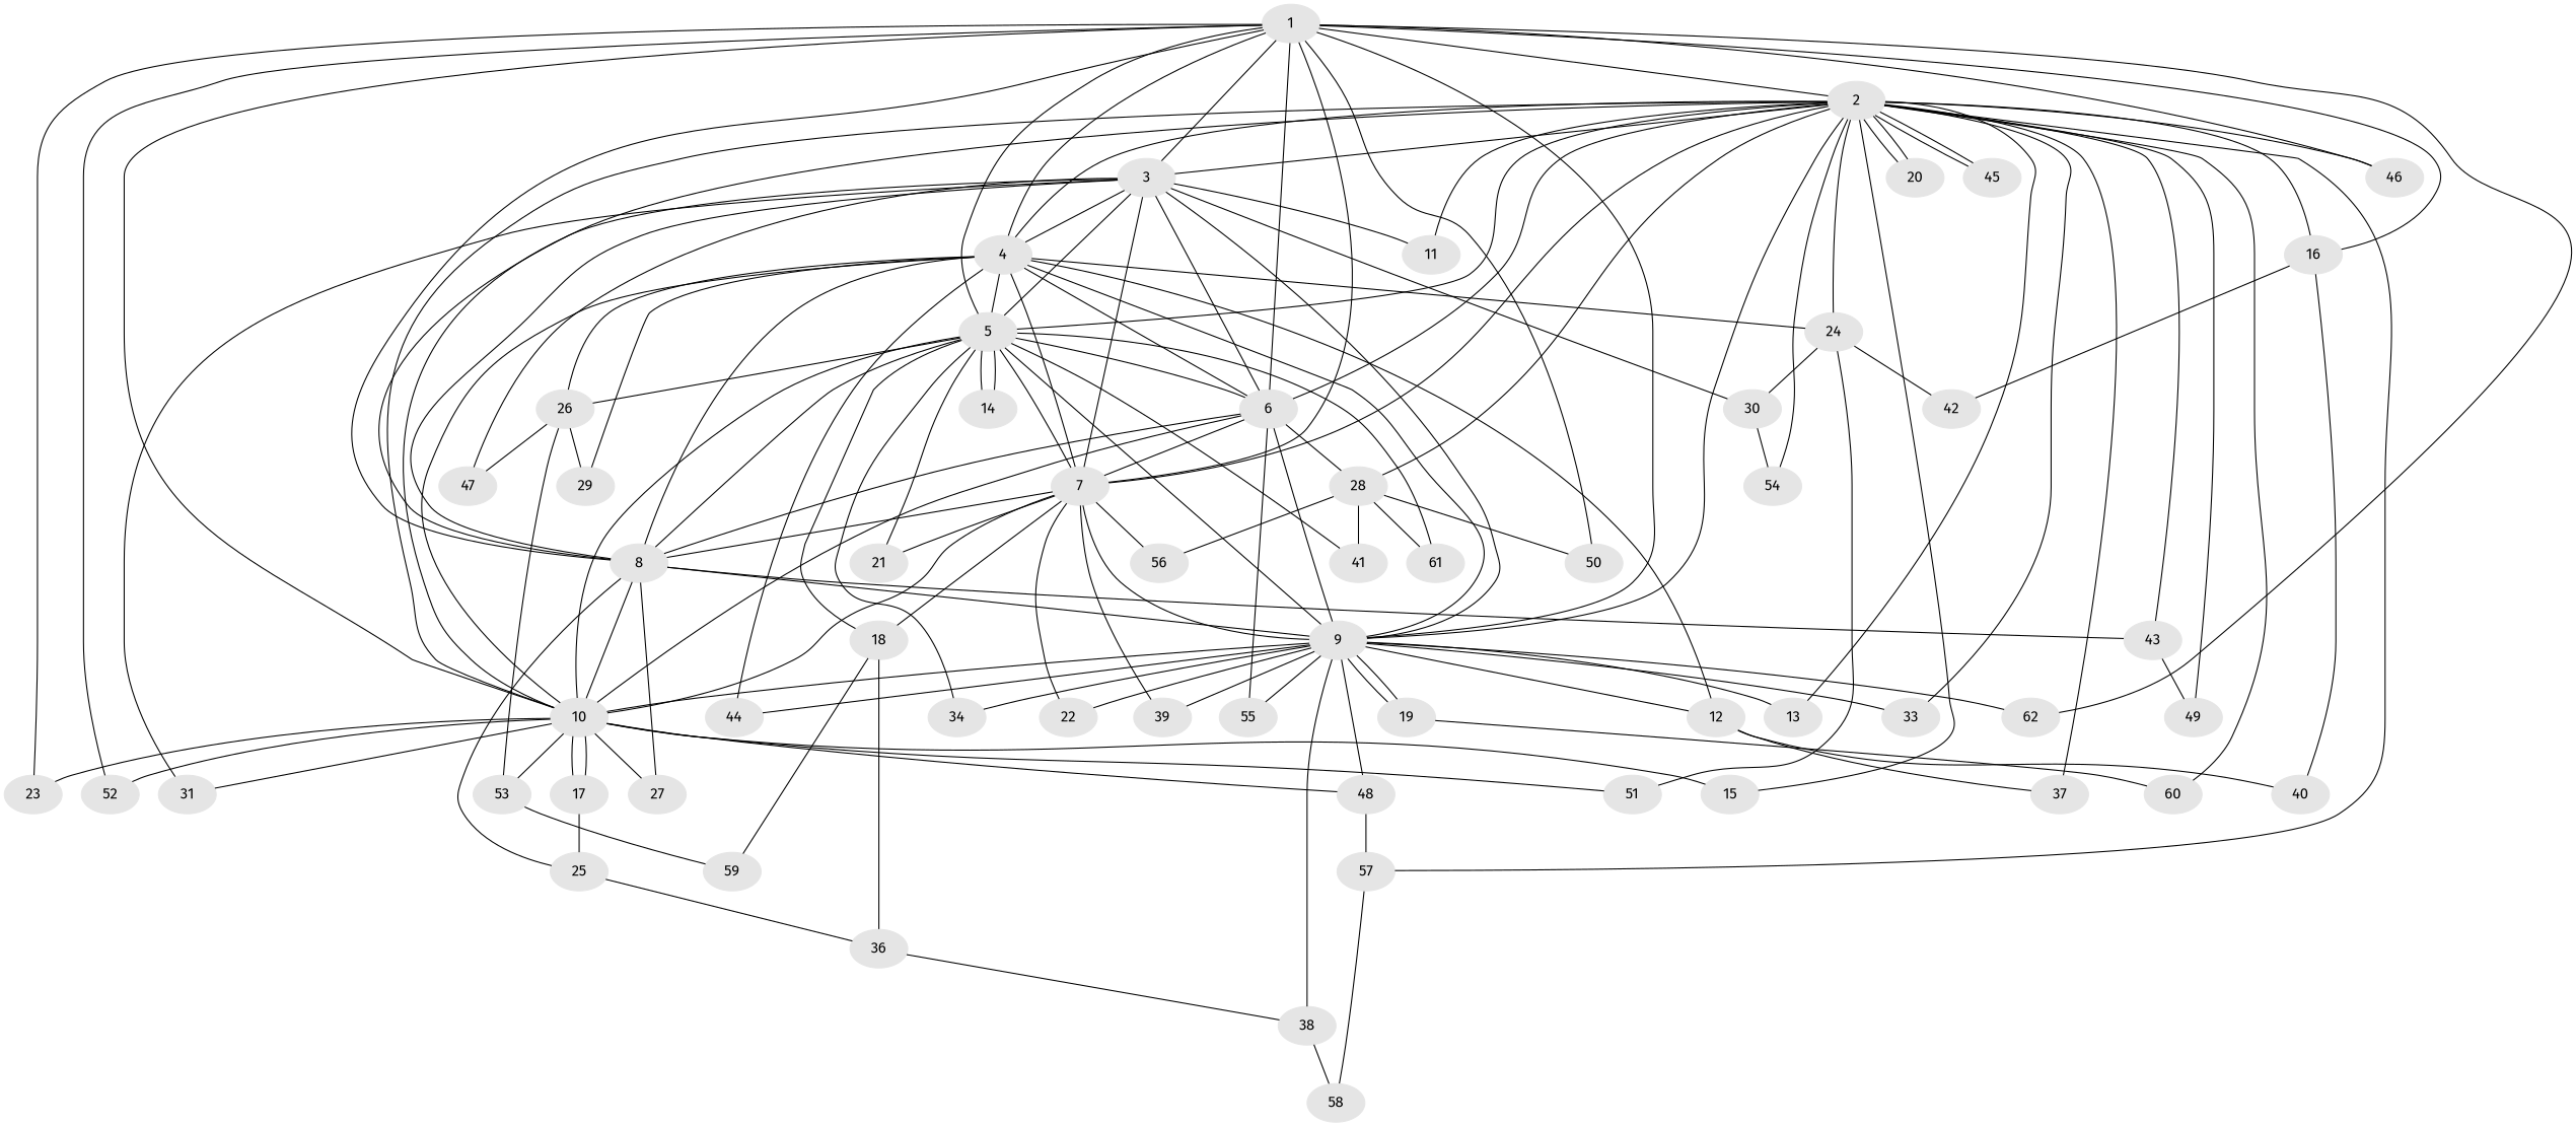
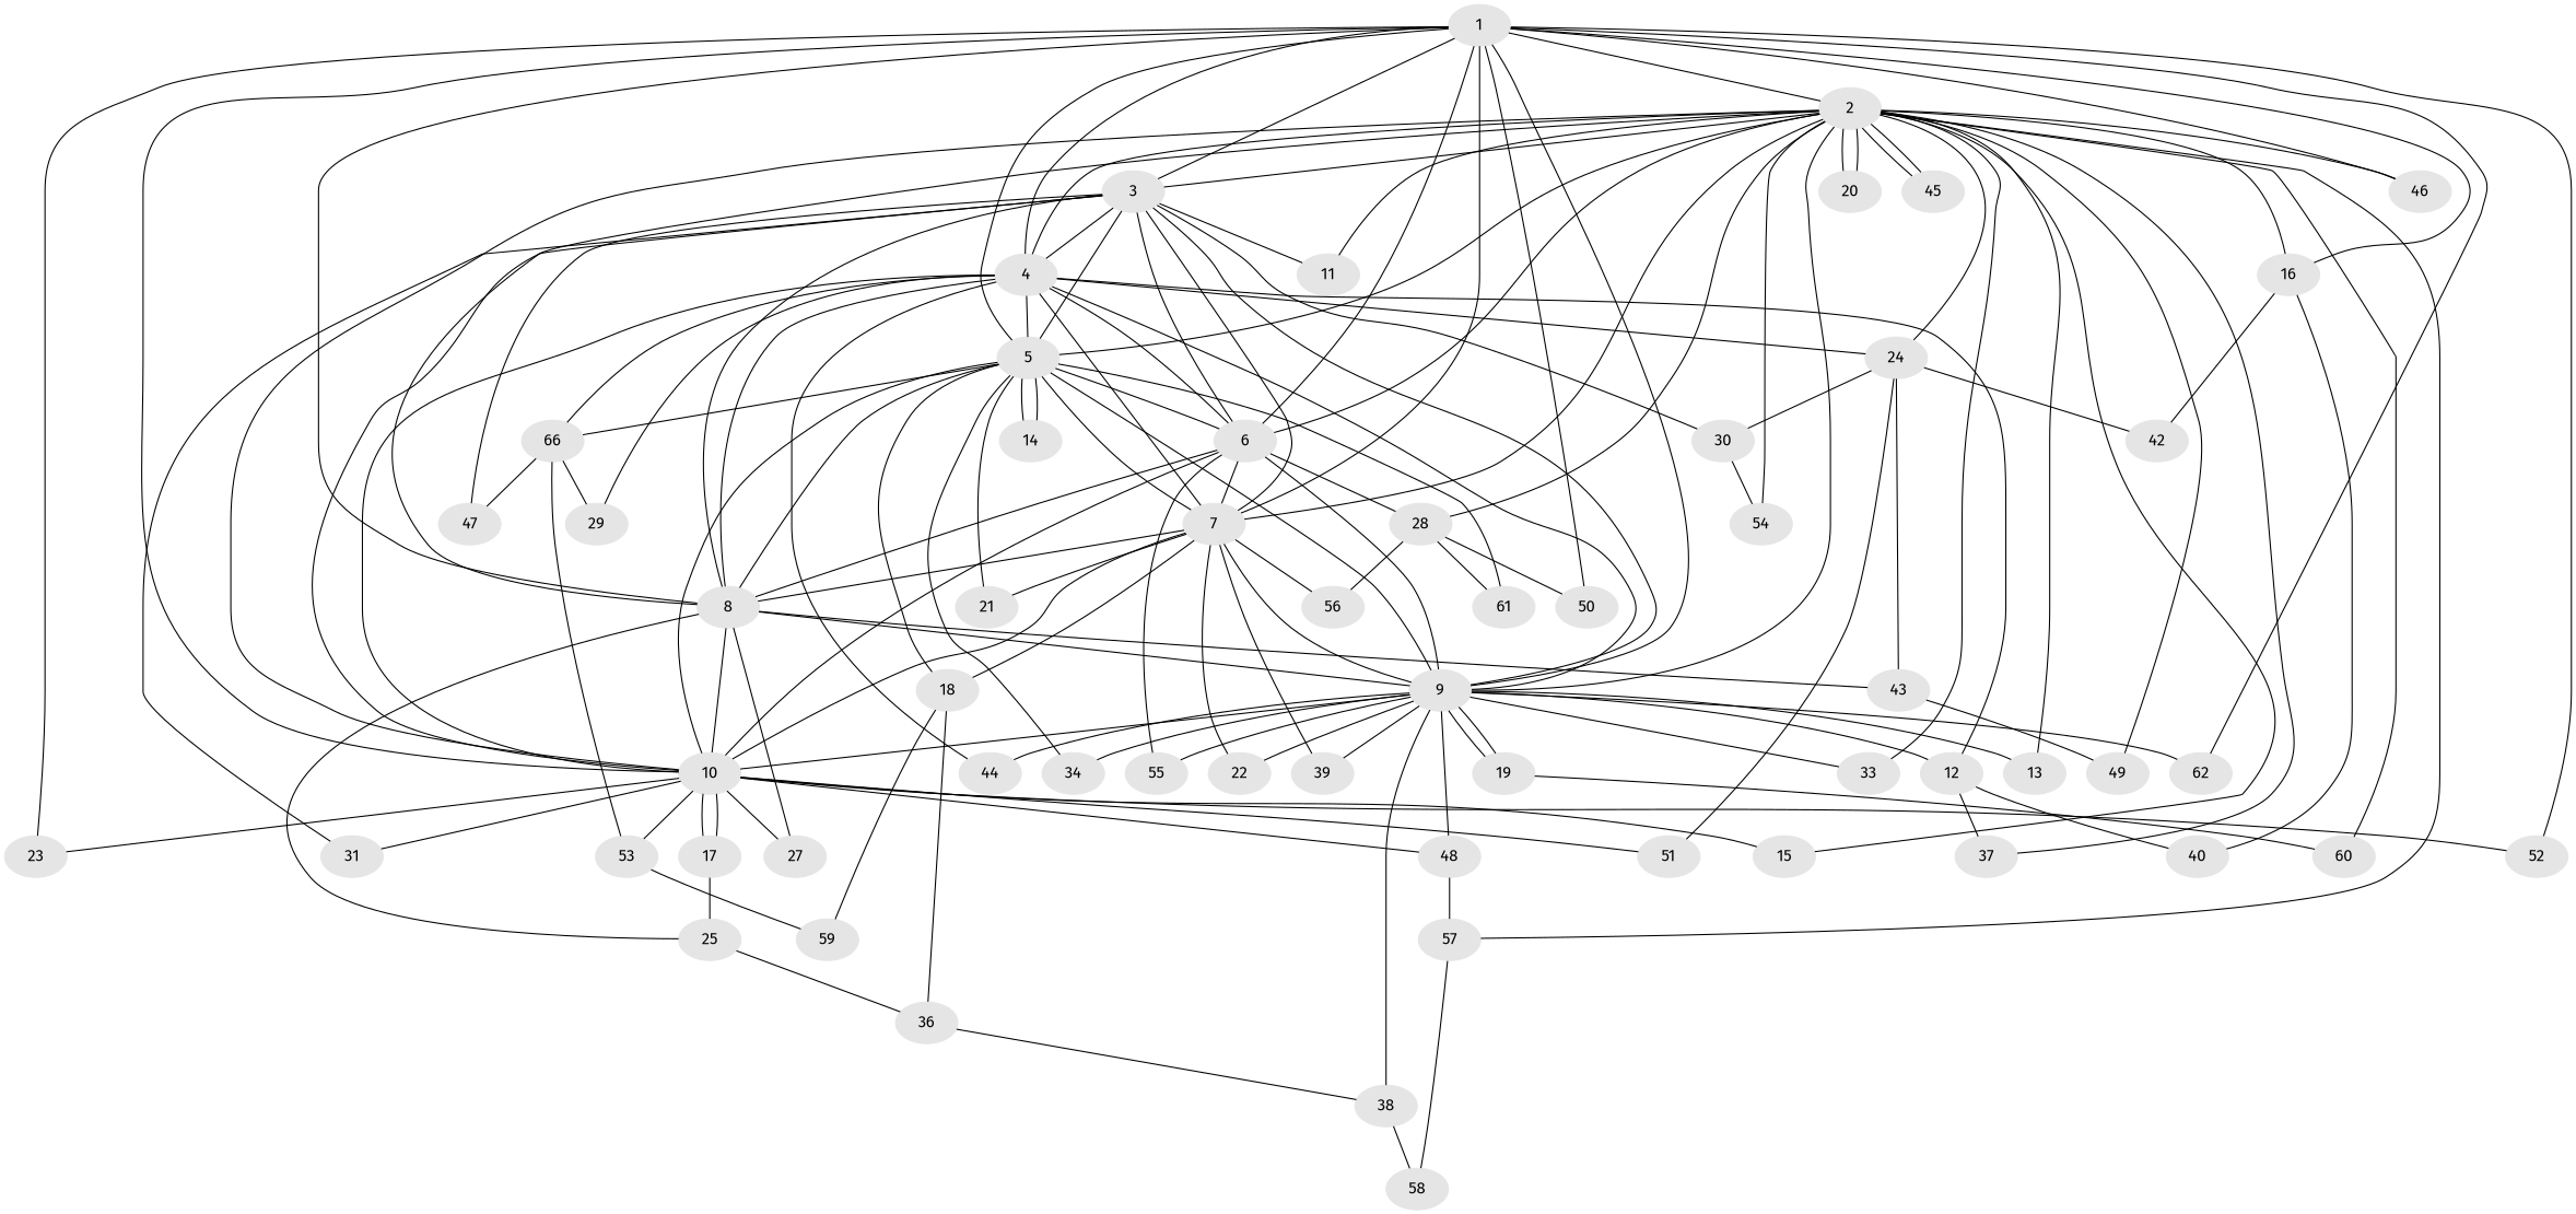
  graph {
    fontname="Fira Sans"
    node [color=gray90 fontname="Fira Sans" style=filled]
    edge [fontname="Fira Sans"]
    1
    2
    3
    4
    5
    6
    7
    8
    9
    10
    16
    23
    46
    50
    52
    62
    11
    13
    15
    20
    24
    28
    33
    37
    43
    45
    49
    54
    57
    60
    30
    31
    47
    12
-   26
+   26 [label=66]
    29
    44
    14
    18
    21
    34
-   41
    61
    55
    22
    39
    56
    25
    27
    19
    38
    48
    17
    51
    53
    40
    42
    58
    36
    59
    1 -- 2
    1 -- 3
    1 -- 4
    1 -- 5
    1 -- 6
    1 -- 7
    1 -- 8
    1 -- 9
    1 -- 10
    1 -- 16
    1 -- 23
    1 -- 46
    1 -- 50
    1 -- 52
    1 -- 62
    2 -- 3
    2 -- 4
    2 -- 5
    2 -- 6
    2 -- 7
    2 -- 8
    2 -- 9
    2 -- 10
    2 -- 16
    2 -- 46
    2 -- 11
    2 -- 13
    2 -- 15
    2 -- 20
    2 -- 20
    2 -- 24
    2 -- 28
    2 -- 33
    2 -- 37
-   2 -- 43
+   24 -- 43
    2 -- 45
    2 -- 45
    2 -- 49
    2 -- 54
    2 -- 57
    2 -- 60
    3 -- 4
    3 -- 5
    3 -- 6
    3 -- 7
    3 -- 8
    3 -- 9
    3 -- 10
    3 -- 11
    3 -- 30
    3 -- 31
    3 -- 47
    4 -- 5
    4 -- 6
    4 -- 7
    4 -- 8
    4 -- 9
    4 -- 10
    4 -- 24
    4 -- 12
    4 -- 26
    4 -- 29
    4 -- 44
    5 -- 6
    5 -- 7
    5 -- 8
    5 -- 9
    5 -- 10
    5 -- 26
    5 -- 14
    5 -- 14
    5 -- 18
    5 -- 21
    5 -- 34
-   5 -- 41
    5 -- 61
    6 -- 7
    6 -- 8
    6 -- 9
    6 -- 10
    6 -- 28
    6 -- 55
    7 -- 8
    7 -- 9
    7 -- 10
    7 -- 18
    7 -- 21
    7 -- 22
    7 -- 39
    7 -- 56
    8 -- 9
    8 -- 10
    8 -- 43
    8 -- 25
    8 -- 27
    9 -- 10
    9 -- 62
    9 -- 13
    9 -- 33
    9 -- 12
    9 -- 44
    9 -- 34
    9 -- 55
    9 -- 22
    9 -- 39
    9 -- 19
    9 -- 19
    9 -- 38
    9 -- 48
    10 -- 23
    10 -- 52
    10 -- 15
    10 -- 31
    10 -- 27
    10 -- 48
    10 -- 17
    10 -- 17
    10 -- 51
    10 -- 53
    16 -- 40
    16 -- 42
    24 -- 30
    24 -- 51
    24 -- 42
    28 -- 50
-   28 -- 41
    28 -- 61
    28 -- 56
    43 -- 49
    57 -- 58
    30 -- 54
    12 -- 37
    12 -- 40
    26 -- 47
    26 -- 29
    26 -- 53
    18 -- 36
    18 -- 59
    25 -- 36
    19 -- 60
    38 -- 58
    48 -- 57
    17 -- 25
    53 -- 59
    36 -- 38
  }
